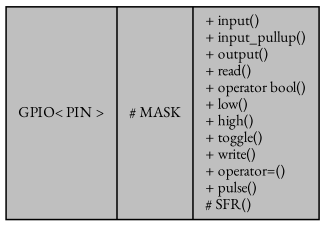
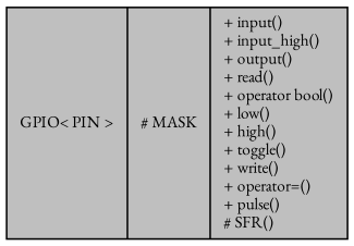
  digraph {
    rankdir=LR
    fontname="EB Garamond"
-   n1 [color=black fillcolor=grey75 fontcolor=black fontname="EB Garamond" fontsize=10 height=0.2 label="{GPIO\< PIN \>\n|# MASK\l|+ input()\l+ input_pullup()\l+ output()\l+ read()\l+ operator bool()\l+ low()\l+ high()\l+ toggle()\l+ write()\l+ operator=()\l+ pulse()\l# SFR()\l}" shape=record style=filled width=0.4]
+   n1 [color=black fillcolor=grey75 fontcolor=black fontname="EB Garamond" fontsize=10 height=0.2 label="{GPIO\< PIN \>\n|# MASK\l|+ input()\l+ input_high()\l+ output()\l+ read()\l+ operator bool()\l+ low()\l+ high()\l+ toggle()\l+ write()\l+ operator=()\l+ pulse()\l# SFR()\l}" shape=record style=filled width=0.4]
  }
